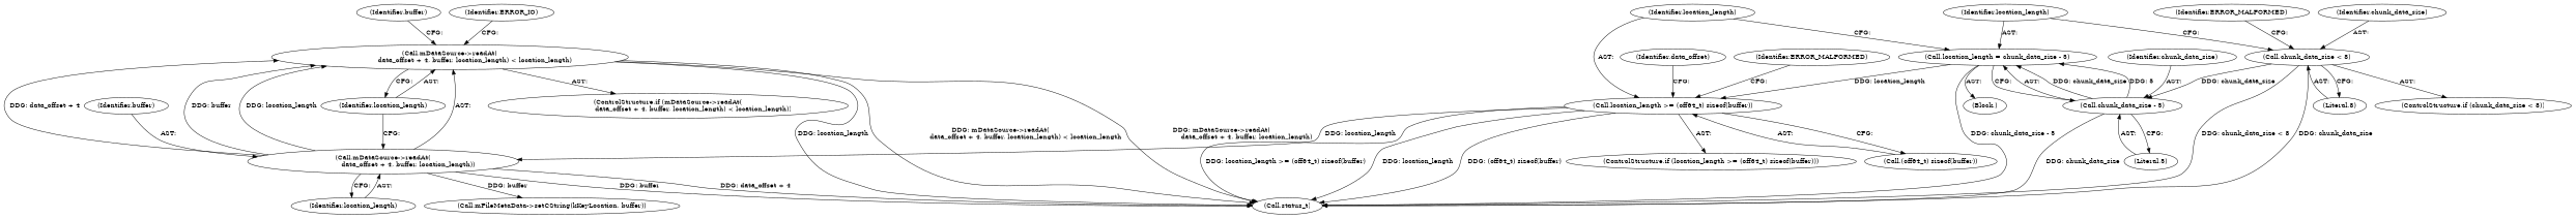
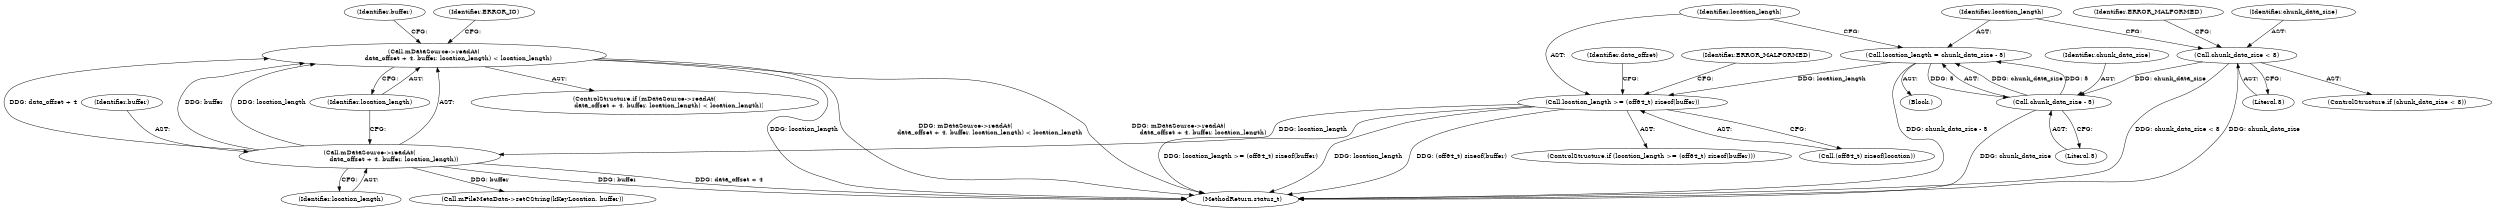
  digraph {
    n1 [label="(Call,mDataSource->readAt(\n                        data_offset + 4, buffer, location_length) < location_length)"]
    n2 [label="(Identifier,location_length)"]
-   n3 [label="(Call,status_t)"]
+   n3 [label="(MethodReturn,status_t)"]
    n4 [label="(ControlStructure,if (mDataSource->readAt(\n                        data_offset + 4, buffer, location_length) < location_length))"]
    n5 [label="(Call,mDataSource->readAt(\n                        data_offset + 4, buffer, location_length))"]
    n6 [label="(Call,mFileMetaData->setCString(kKeyLocation, buffer))"]
    n7 [label="(Identifier,location_length)"]
    n8 [label="(Call,location_length >= (off64_t) sizeof(buffer))"]
    n9 [label="(ControlStructure,if (location_length >= (off64_t) sizeof(buffer)))"]
-   n10 [label="(Call,(off64_t) sizeof(buffer))"]
+   n10 [label="(Call,(off64_t) sizeof(location))"]
    n11 [label="(Call,location_length = chunk_data_size - 5)"]
    n12 [label="(Call,chunk_data_size - 5)"]
    n13 [label="(Block,)"]
    n14 [label="(Literal,5)"]
    n15 [label="(Call,chunk_data_size < 8)"]
    n16 [label="(Literal,8)"]
    n17 [label="(ControlStructure,if (chunk_data_size < 8))"]
    n18 [label="(Identifier,buffer)"]
    n19 [label="(Identifier,chunk_data_size)"]
    n20 [label="(Identifier,location_length)"]
    n21 [label="(Identifier,location_length)"]
    n22 [label="(Identifier,data_offset)"]
    n23 [label="(Identifier,buffer)"]
    n24 [label="(Identifier,ERROR_MALFORMED)"]
    n25 [label="(Identifier,chunk_data_size)"]
    n26 [label="(Identifier,ERROR_MALFORMED)"]
    n27 [label="(Identifier,ERROR_IO)"]
    n1 -> n2 [label="CFG: "]
    n1 -> n3 [label="DDG: location_length"]
    n1 -> n3 [label="DDG: mDataSource->readAt(\n                        data_offset + 4, buffer, location_length) < location_length"]
    n1 -> n3 [label="DDG: mDataSource->readAt(\n                        data_offset + 4, buffer, location_length)"]
    n1 -> n4 [label="AST: "]
    n2 -> n1 [label="AST: "]
    n2 -> n5 [label="CFG: "]
    n5 -> n1 [label="AST: "]
    n5 -> n1 [label="DDG: data_offset + 4"]
    n5 -> n1 [label="DDG: buffer"]
    n5 -> n1 [label="DDG: location_length"]
    n5 -> n3 [label="DDG: data_offset + 4"]
    n5 -> n3 [label="DDG: buffer"]
    n5 -> n6 [label="DDG: buffer"]
    n5 -> n7 [label="CFG: "]
    n7 -> n5 [label="AST: "]
    n8 -> n3 [label="DDG: location_length >= (off64_t) sizeof(buffer)"]
    n8 -> n3 [label="DDG: location_length"]
    n8 -> n3 [label="DDG: (off64_t) sizeof(buffer)"]
    n8 -> n5 [label="DDG: location_length"]
    n8 -> n9 [label="AST: "]
    n8 -> n10 [label="CFG: "]
    n10 -> n8 [label="AST: "]
    n11 -> n3 [label="DDG: chunk_data_size - 5"]
    n11 -> n8 [label="DDG: location_length"]
-   n11 -> n12 [label="CFG: "]
+   n11 -> n12 [label="DDG: 5"]
    n11 -> n13 [label="AST: "]
    n12 -> n3 [label="DDG: chunk_data_size"]
    n12 -> n11 [label="AST: "]
    n12 -> n11 [label="DDG: chunk_data_size"]
    n12 -> n11 [label="DDG: 5"]
    n12 -> n14 [label="CFG: "]
    n14 -> n12 [label="AST: "]
    n15 -> n3 [label="DDG: chunk_data_size < 8"]
    n15 -> n3 [label="DDG: chunk_data_size"]
    n15 -> n12 [label="DDG: chunk_data_size"]
    n15 -> n16 [label="CFG: "]
    n15 -> n17 [label="AST: "]
    n16 -> n15 [label="AST: "]
    n18 -> n5 [label="AST: "]
    n19 -> n12 [label="AST: "]
    n20 -> n8 [label="AST: "]
    n20 -> n11 [label="CFG: "]
    n21 -> n11 [label="AST: "]
    n21 -> n15 [label="CFG: "]
    n22 -> n8 [label="CFG: "]
    n23 -> n1 [label="CFG: "]
    n24 -> n8 [label="CFG: "]
    n25 -> n15 [label="AST: "]
    n26 -> n15 [label="CFG: "]
    n27 -> n1 [label="CFG: "]
  }
